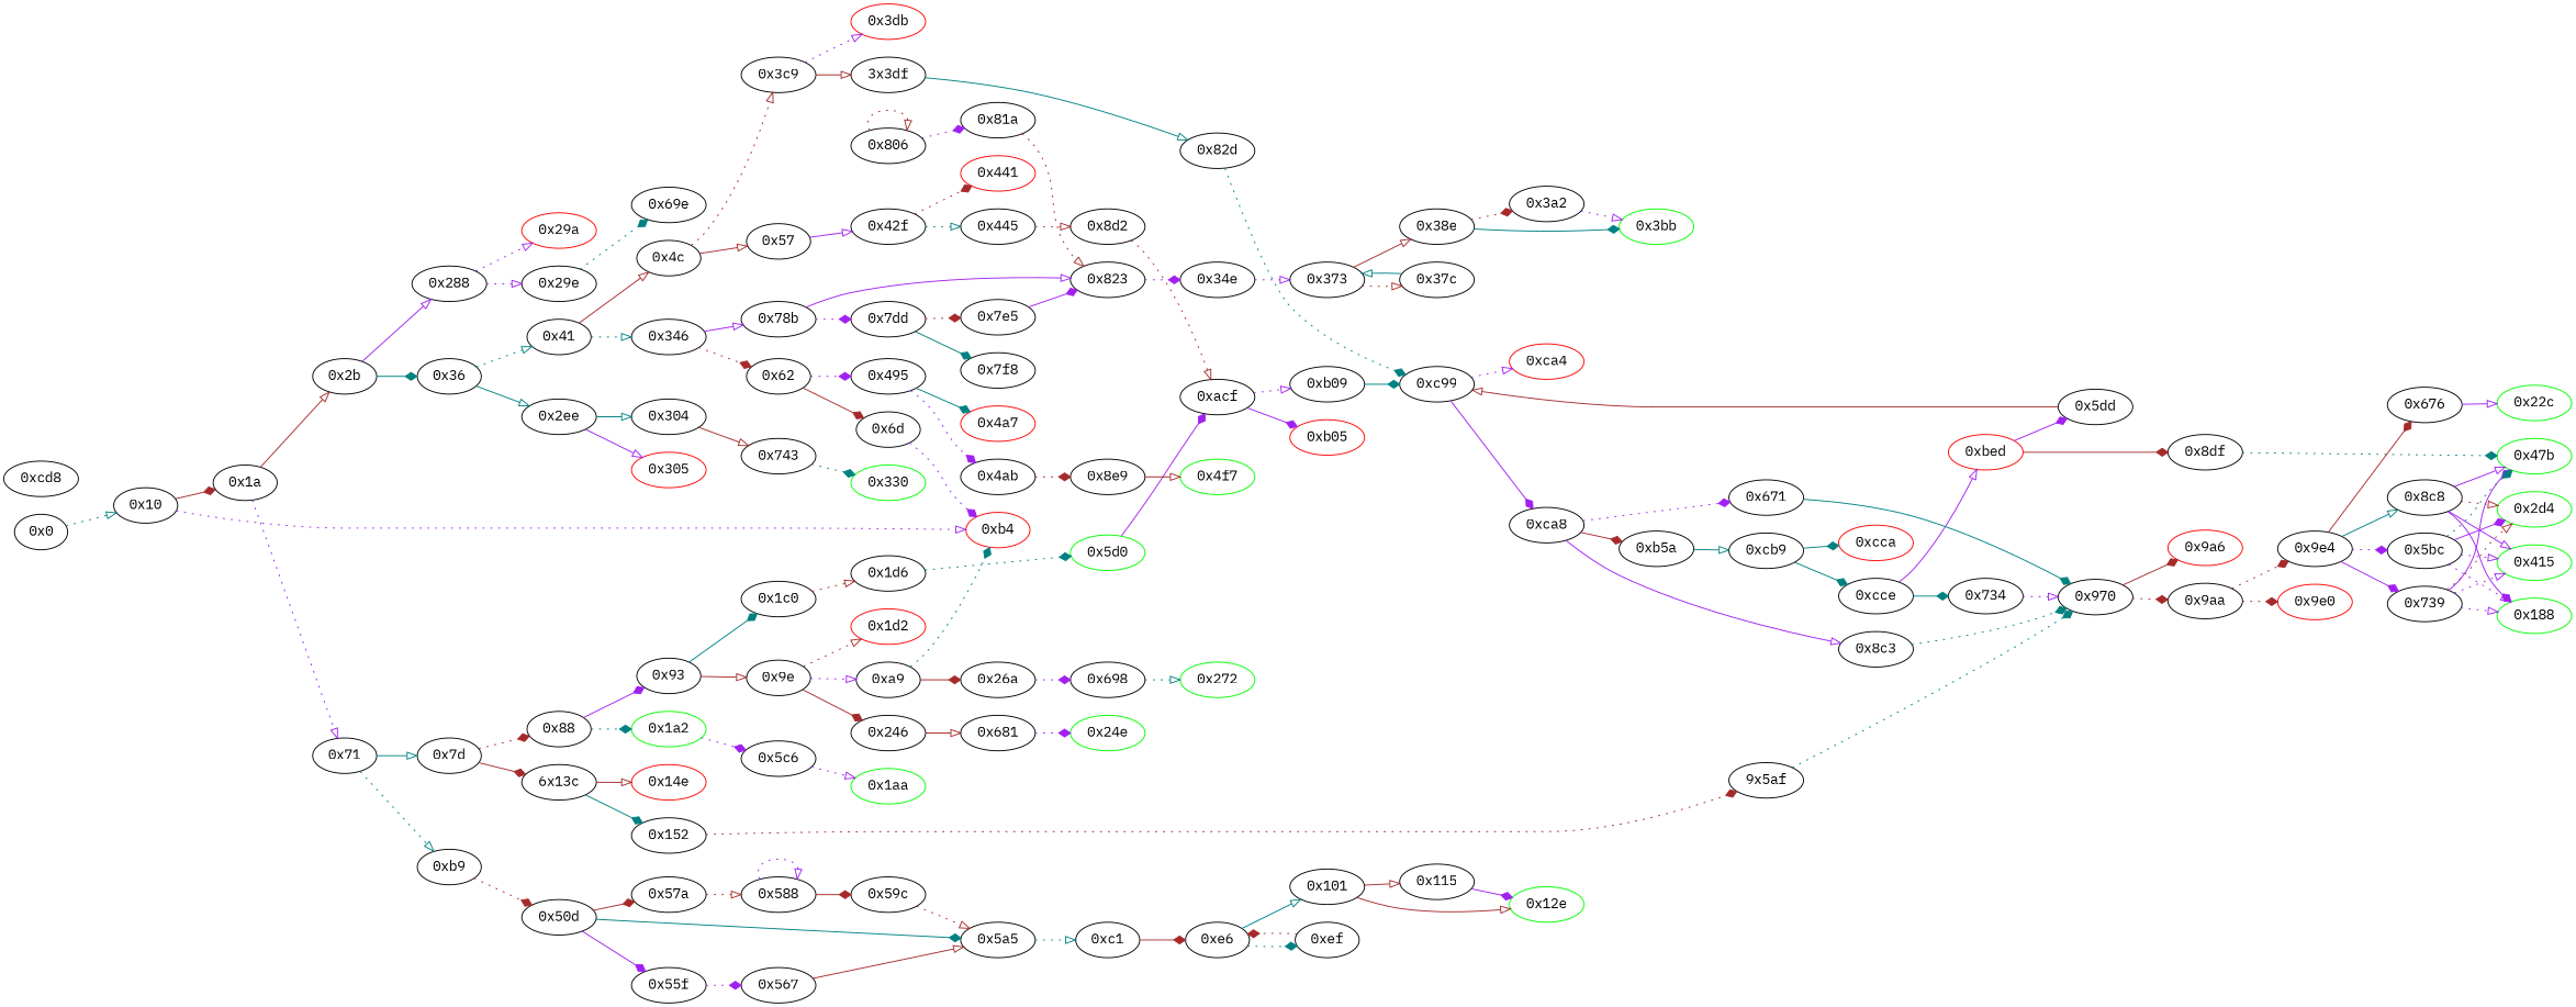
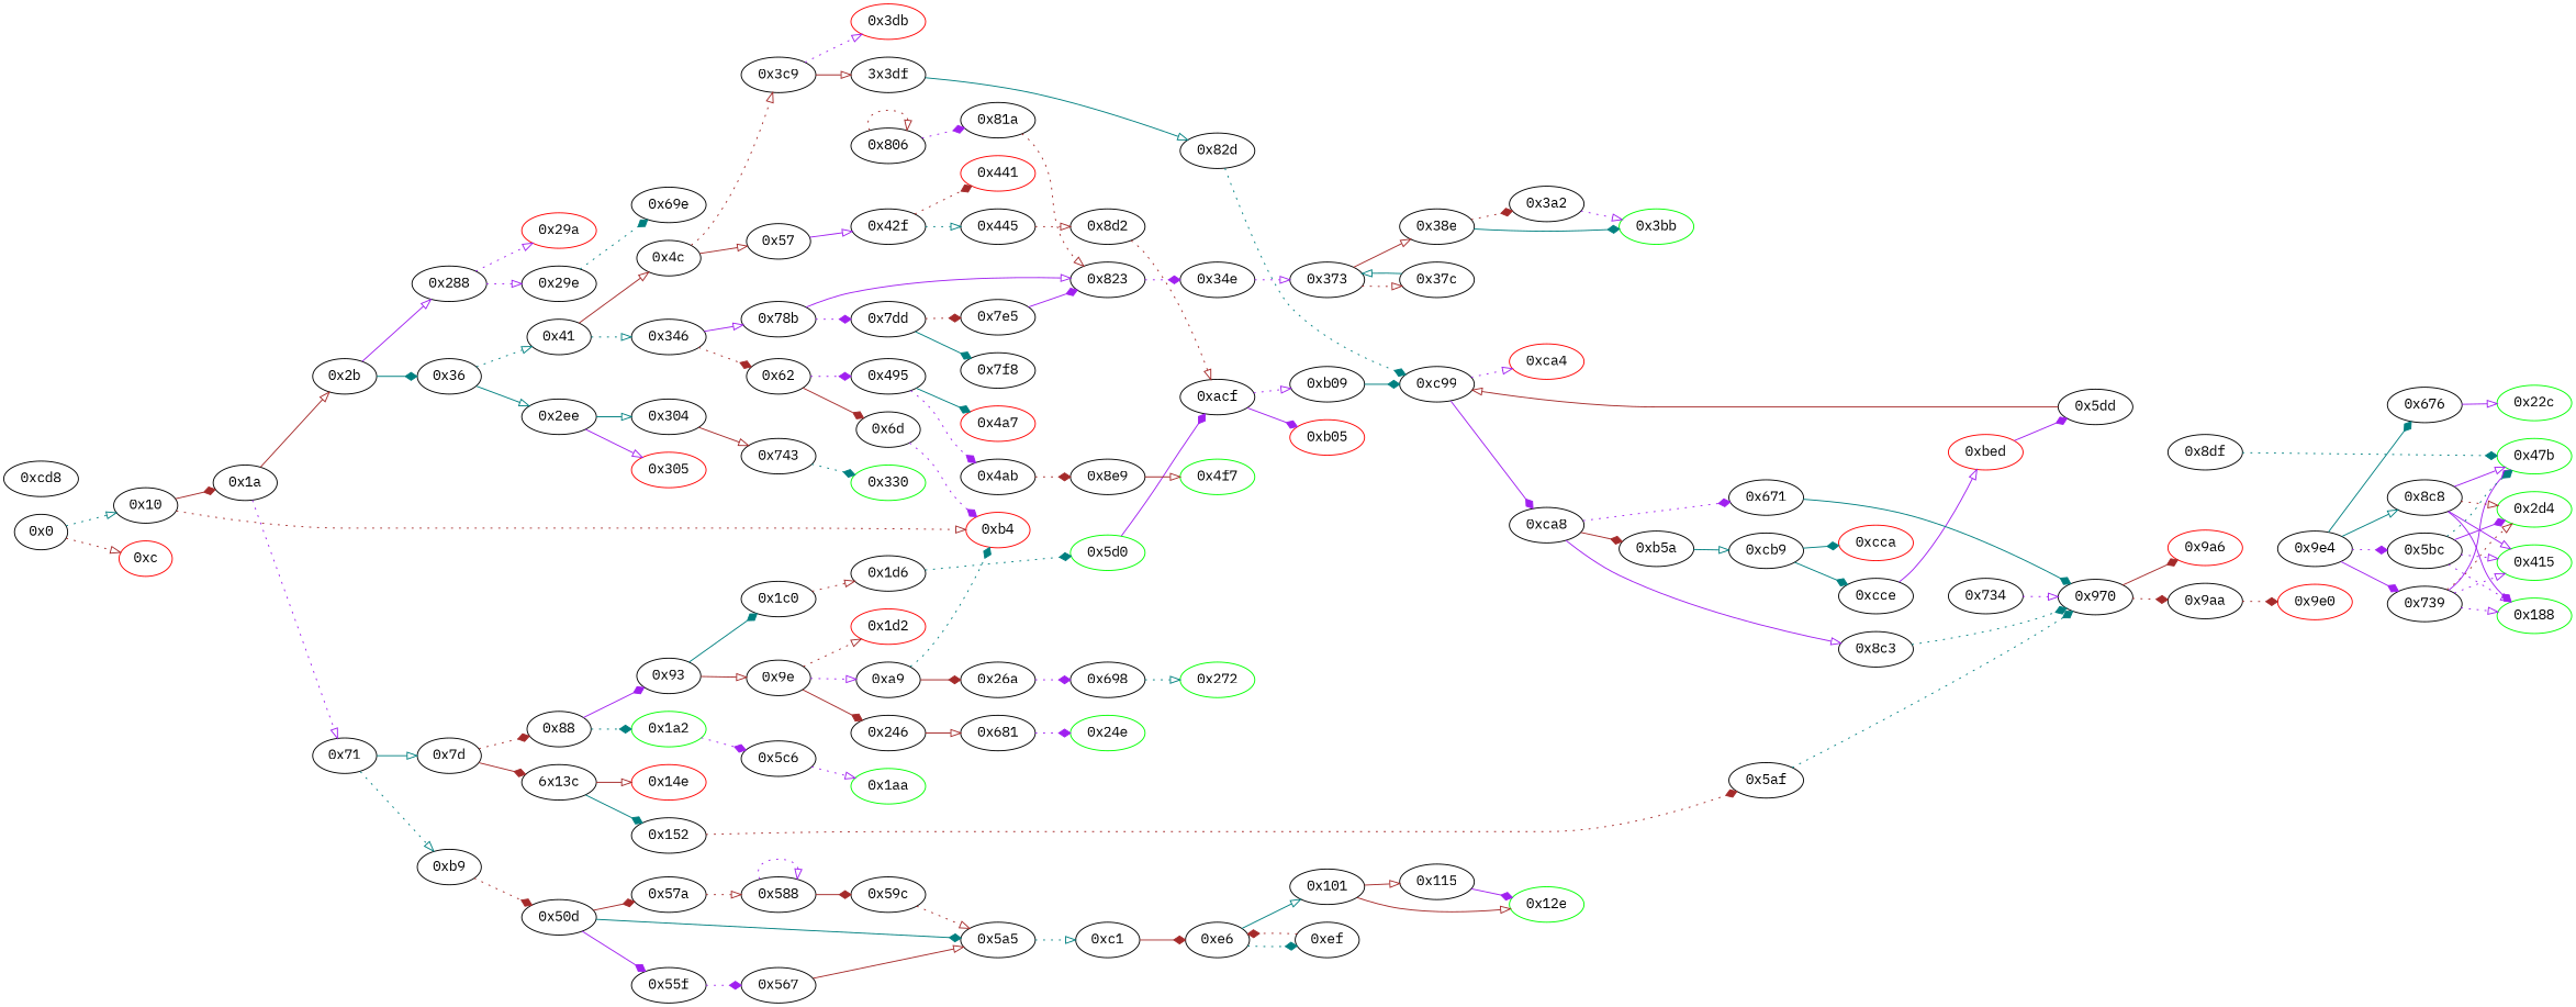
  digraph {
    fontname="IBM Plex Mono"
    rankdir=LR
    node [fillcolor=white fontname="IBM Plex Mono" style=filled]
    edge [arrowhead=diamond color=purple fontname="IBM Plex Mono" style=dotted]
    n1 [label="3x3df"]
    "0x82d"
    "0xc99"
    "0x3bb" [color=green]
    "0x3a2"
    "0xc1"
    "0xe6"
    "0x101"
    "0xef"
    "0x3db" [color=red]
    "0x9a6" [color=red]
    "0xcb9"
    "0xcce"
    "0xcca" [color=red]
    "0x12e" [color=green]
    "0x115"
    "0xb4" [color=red]
    "0x6d"
    "0x415" [color=green]
    "0x5a5"
    "0x22c" [color=green]
    "0x676"
    "0x34e"
    "0x373"
    "0x37c"
    "0x38e"
    n27 [label="6x13c"]
    "0x14e" [color=red]
    "0x152"
-   "0x5af" [label="9x5af"]
+   "0x5af"
    "0xca8"
    "0x671"
    "0xb5a"
    "0x8c3"
    "0x970"
    "0x588"
    "0x59c"
    "0x81a"
    "0x823"
    "0x3c9"
    "0x7e5"
    "0xbed" [color=red]
    "0x734"
    "0x8df"
    "0x5dd"
    "0x739"
    "0x188" [color=green]
    "0x2d4" [color=green]
    "0x47b" [color=green]
    "0x9e"
    "0x246"
    "0xa9"
    "0x1d2" [color=red]
    "0x681"
    "0x26a"
    "0x9aa"
    "0x1c0"
    "0x1d6"
    "0x5d0" [color=green]
    "0xca4" [color=red]
    "0x50d"
    "0x55f"
    "0x57a"
    "0x567"
    "0x288"
    "0x29e"
    "0x29a" [color=red]
    "0x69e"
    "0x24e" [color=green]
    "0xcd8"
    n71 [color=red label="0x305"]
    "0x441" [color=red]
    "0x4a7" [color=red]
    "0x495"
    "0x4ab"
    "0x8e9"
    "0x9e4"
    "0x8c8"
    "0x5bc"
    "0xacf"
    "0x9e0" [color=red]
    "0x7dd"
    "0x7f8"
    "0x4f7" [color=green]
    "0x806"
    "0x71"
    "0xb9"
    "0x7d"
    "0x88"
    "0x1a"
    "0x2b"
    "0x36"
    "0x62"
    "0x2ee"
    "0x304"
    "0x743"
    "0x1aa" [color=green]
    "0x5c6"
    "0x330" [color=green]
    "0x346"
    "0x78b"
    "0x41"
    "0x4c"
    "0x57"
    "0x42f"
    "0xb09"
    "0x1a2" [color=green]
    "0x93"
    "0x698"
    "0x272" [color=green]
    "0x10"
+   "0xc" [color=red]
    "0x0"
    "0xb05" [color=red]
    "0x445"
    "0x8d2"
    n1 -> "0x82d" [arrowhead=onormal color=teal style=solid]
    "0x82d" -> "0xc99" [color=teal]
    "0xc99" -> "0xca8" [style=solid]
    "0xc99" -> "0xca4" [arrowhead=onormal]
    "0x3a2" -> "0x3bb" [arrowhead=onormal]
    "0xc1" -> "0xe6" [color=brown style=solid]
    "0xe6" -> "0x101" [arrowhead=onormal color=teal style=solid]
    "0xe6" -> "0xef" [color=teal]
    "0x101" -> "0x12e" [arrowhead=onormal color=brown style=solid]
    "0x101" -> "0x115" [arrowhead=onormal color=brown style=solid]
    "0xef" -> "0xe6" [color=brown]
    "0xcb9" -> "0xcce" [color=teal style=solid]
    "0xcb9" -> "0xcca" [color=teal style=solid]
    "0xcce" -> "0xbed" [arrowhead=onormal style=solid]
-   "0xcce" -> "0x734" [color=teal style=solid]
    "0x115" -> "0x12e" [style=solid]
    "0x6d" -> "0xb4"
    "0x5a5" -> "0xc1" [arrowhead=onormal color=teal]
    "0x676" -> "0x22c" [arrowhead=onormal style=solid]
    "0x34e" -> "0x373" [arrowhead=onormal]
    "0x373" -> "0x37c" [arrowhead=onormal color=brown]
    "0x373" -> "0x38e" [arrowhead=onormal color=brown style=solid]
    "0x37c" -> "0x373" [arrowhead=onormal color=teal style=solid]
    "0x38e" -> "0x3bb" [color=teal style=solid]
    "0x38e" -> "0x3a2" [color=brown]
    n27 -> "0x14e" [arrowhead=onormal color=brown style=solid]
    n27 -> "0x152" [color=teal style=solid]
    "0x152" -> "0x5af" [color=brown]
    "0x5af" -> "0x970" [color=teal]
    "0xca8" -> "0x671"
    "0xca8" -> "0xb5a" [color=brown style=solid]
    "0xca8" -> "0x8c3" [arrowhead=onormal style=solid]
    "0x671" -> "0x970" [color=teal style=solid]
    "0xb5a" -> "0xcb9" [arrowhead=onormal color=teal style=solid]
    "0x8c3" -> "0x970" [color=teal]
    "0x970" -> "0x9a6" [color=brown style=solid]
    "0x970" -> "0x9aa" [color=brown]
    "0x588" -> "0x588" [arrowhead=onormal]
    "0x588" -> "0x59c" [color=brown style=solid]
    "0x59c" -> "0x5a5" [arrowhead=onormal color=brown]
    "0x81a" -> "0x823" [arrowhead=onormal color=brown]
    "0x823" -> "0x34e"
    "0x3c9" -> n1 [arrowhead=onormal color=brown style=solid]
    "0x3c9" -> "0x3db" [arrowhead=onormal]
    "0x7e5" -> "0x823" [style=solid]
-   "0xbed" -> "0x8df" [color=brown style=solid]
    "0xbed" -> "0x5dd" [style=solid]
    "0x734" -> "0x970" [arrowhead=onormal]
    "0x8df" -> "0x47b" [color=teal]
    "0x5dd" -> "0xc99" [arrowhead=onormal color=brown style=solid]
    "0x739" -> "0x415" [arrowhead=onormal]
    "0x739" -> "0x188" [arrowhead=onormal]
    "0x739" -> "0x2d4" [arrowhead=onormal color=brown]
    "0x739" -> "0x47b" [style=solid]
    "0x9e" -> "0x246" [color=brown style=solid]
    "0x9e" -> "0xa9" [arrowhead=onormal]
    "0x9e" -> "0x1d2" [arrowhead=onormal color=brown]
    "0x246" -> "0x681" [arrowhead=onormal color=brown style=solid]
    "0xa9" -> "0xb4" [color=teal]
    "0xa9" -> "0x26a" [color=brown style=solid]
    "0x681" -> "0x24e"
    "0x26a" -> "0x698"
-   "0x9aa" -> "0x9e4" [color=brown]
    "0x9aa" -> "0x9e0" [color=brown]
    "0x1c0" -> "0x1d6" [arrowhead=onormal color=brown]
    "0x1d6" -> "0x5d0" [color=teal]
    "0x5d0" -> "0xacf" [style=solid]
    "0x50d" -> "0x5a5" [color=teal style=solid]
    "0x50d" -> "0x55f" [style=solid]
    "0x50d" -> "0x57a" [color=brown style=solid]
    "0x55f" -> "0x567"
    "0x57a" -> "0x588" [arrowhead=onormal color=brown]
    "0x567" -> "0x5a5" [arrowhead=onormal color=brown style=solid]
    "0x288" -> "0x29e" [arrowhead=onormal]
    "0x288" -> "0x29a" [arrowhead=onormal]
    "0x29e" -> "0x69e" [color=teal]
    "0x495" -> "0x4a7" [color=teal style=solid]
    "0x495" -> "0x4ab"
    "0x4ab" -> "0x8e9" [color=brown]
    "0x8e9" -> "0x4f7" [arrowhead=onormal color=brown style=solid]
-   "0x9e4" -> "0x676" [color=brown style=solid]
+   "0x9e4" -> "0x676" [color=teal style=solid]
    "0x9e4" -> "0x739" [style=solid]
    "0x9e4" -> "0x8c8" [arrowhead=onormal color=teal style=solid]
    "0x9e4" -> "0x5bc"
    "0x8c8" -> "0x415" [arrowhead=onormal style=solid]
    "0x8c8" -> "0x188" [style=solid]
    "0x8c8" -> "0x2d4" [arrowhead=onormal color=brown]
    "0x8c8" -> "0x47b" [arrowhead=onormal style=solid]
    "0x5bc" -> "0x415" [arrowhead=onormal]
    "0x5bc" -> "0x188" [arrowhead=onormal]
    "0x5bc" -> "0x2d4" [style=solid]
    "0x5bc" -> "0x47b" [color=teal]
    "0xacf" -> "0xb09" [arrowhead=onormal]
    "0xacf" -> "0xb05" [style=solid]
    "0x7dd" -> "0x7e5" [color=brown]
    "0x7dd" -> "0x7f8" [color=teal style=solid]
    "0x806" -> "0x81a"
    "0x806" -> "0x806" [arrowhead=onormal color=brown]
    "0x71" -> "0xb9" [arrowhead=onormal color=teal]
    "0x71" -> "0x7d" [arrowhead=onormal color=teal style=solid]
    "0xb9" -> "0x50d" [color=brown]
    "0x7d" -> n27 [color=brown style=solid]
    "0x7d" -> "0x88" [color=brown]
    "0x88" -> "0x1a2" [color=teal]
    "0x88" -> "0x93" [style=solid]
    "0x1a" -> "0x71" [arrowhead=onormal]
    "0x1a" -> "0x2b" [arrowhead=onormal color=brown style=solid]
    "0x2b" -> "0x288" [arrowhead=onormal style=solid]
    "0x2b" -> "0x36" [color=teal style=solid]
    "0x36" -> "0x2ee" [arrowhead=onormal color=teal style=solid]
    "0x36" -> "0x41" [arrowhead=onormal color=teal]
    "0x62" -> "0x6d" [color=brown style=solid]
    "0x62" -> "0x495"
    "0x2ee" -> n71 [arrowhead=onormal style=solid]
    "0x2ee" -> "0x304" [arrowhead=onormal color=teal style=solid]
    "0x304" -> "0x743" [arrowhead=onormal color=brown style=solid]
    "0x743" -> "0x330" [color=teal]
    "0x5c6" -> "0x1aa" [arrowhead=onormal]
    "0x346" -> "0x62" [color=brown]
    "0x346" -> "0x78b" [arrowhead=onormal style=solid]
    "0x78b" -> "0x823" [arrowhead=onormal style=solid]
    "0x78b" -> "0x7dd"
    "0x41" -> "0x346" [arrowhead=onormal color=teal]
    "0x41" -> "0x4c" [arrowhead=onormal color=brown style=solid]
    "0x4c" -> "0x3c9" [arrowhead=onormal color=brown]
    "0x4c" -> "0x57" [arrowhead=onormal color=brown style=solid]
    "0x57" -> "0x42f" [arrowhead=onormal style=solid]
    "0x42f" -> "0x441" [color=brown]
    "0x42f" -> "0x445" [arrowhead=onormal color=teal]
    "0xb09" -> "0xc99" [color=teal style=solid]
    "0x1a2" -> "0x5c6"
    "0x93" -> "0x9e" [arrowhead=onormal color=brown style=solid]
    "0x93" -> "0x1c0" [color=teal style=solid]
    "0x698" -> "0x272" [arrowhead=onormal color=teal]
-   "0x10" -> "0xb4" [arrowhead=onormal]
+   "0x10" -> "0xb4" [arrowhead=onormal color=brown]
    "0x10" -> "0x1a" [color=brown style=solid]
    "0x0" -> "0x10" [arrowhead=onormal color=teal]
+   "0x0" -> "0xc" [arrowhead=onormal color=brown]
    "0x445" -> "0x8d2" [arrowhead=onormal color=brown]
    "0x8d2" -> "0xacf" [arrowhead=onormal color=brown]
  }
